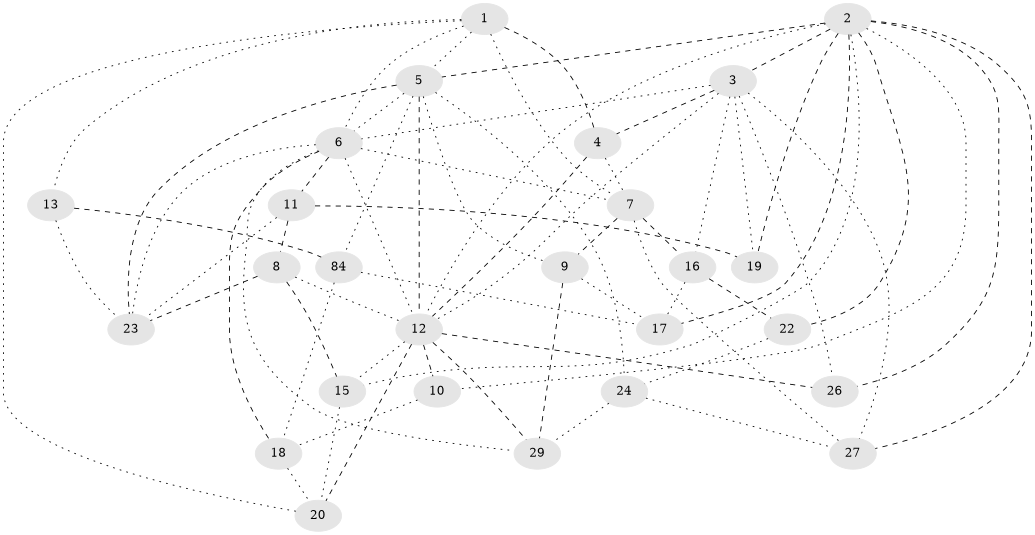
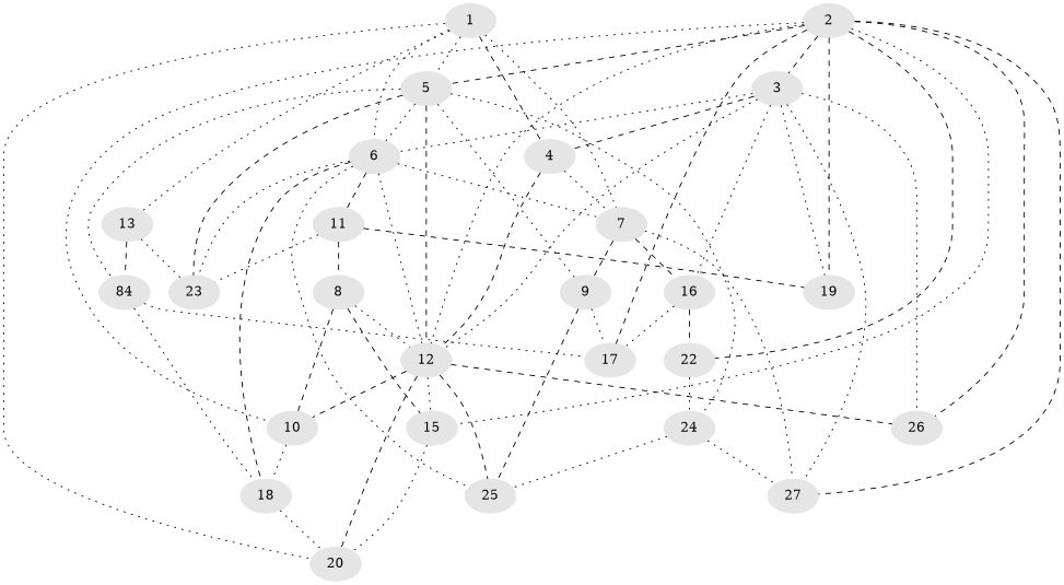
  graph {
    node [color=gray90 style=filled]
    edge [style=dotted weight=1.0]
    1
    4
    5
    6
    7
    13
    20
    12
    9
    n10 [label=84]
    23
    24
    11
    18
-   25 [label=29]
+   25
    27
    16
    2
    3
    10
    15
    17
    19
    22
    26
    8
    1 -- 4 [style=dashed]
    1 -- 5
    1 -- 6
    1 -- 7 [weight=3.0]
    1 -- 13
    1 -- 20
    4 -- 7
    4 -- 12 [style=dashed]
    5 -- 6 [weight=2.0]
    5 -- 12 [style=dashed weight=2.0]
    5 -- 9
    5 -- n10
    5 -- 23 [style=dashed]
    5 -- 24
    6 -- 7
    6 -- 12
    6 -- 23
    6 -- 11 [style=dashed]
    6 -- 18 [style=dashed]
    6 -- 25
    7 -- 9 [style=dashed]
    7 -- 27
    7 -- 16 [style=dashed]
    13 -- n10 [style=dashed]
    13 -- 23
    12 -- 20 [style=dashed]
    12 -- 25 [style=dashed]
    12 -- 10 [style=dashed]
    12 -- 15
    12 -- 26 [style=dashed]
    9 -- 25 [style=dashed]
    9 -- 17
    n10 -- 18
    n10 -- 17
    24 -- 25
    24 -- 27
    11 -- 23
    11 -- 19 [style=dashed]
    11 -- 8 [style=dashed]
    18 -- 20
    16 -- 17
    16 -- 22 [style=dashed]
    2 -- 5 [style=dashed]
    2 -- 12
    2 -- 27 [style=dashed]
    2 -- 3 [style=dashed]
    2 -- 10
    2 -- 15
    2 -- 17 [style=dashed]
    2 -- 19 [style=dashed weight=2.0]
    2 -- 22 [style=dashed weight=2.0]
    2 -- 26 [style=dashed]
    3 -- 4 [style=dashed]
    3 -- 6
    3 -- 12
    3 -- 27
    3 -- 16
    3 -- 19
    3 -- 26 [weight=2.0]
    10 -- 18
    15 -- 20
    22 -- 24
    8 -- 12 [weight=2.0]
-   8 -- 23 [style=dashed]
+   8 -- 10 [style=dashed]
    8 -- 15 [style=dashed]
  }
